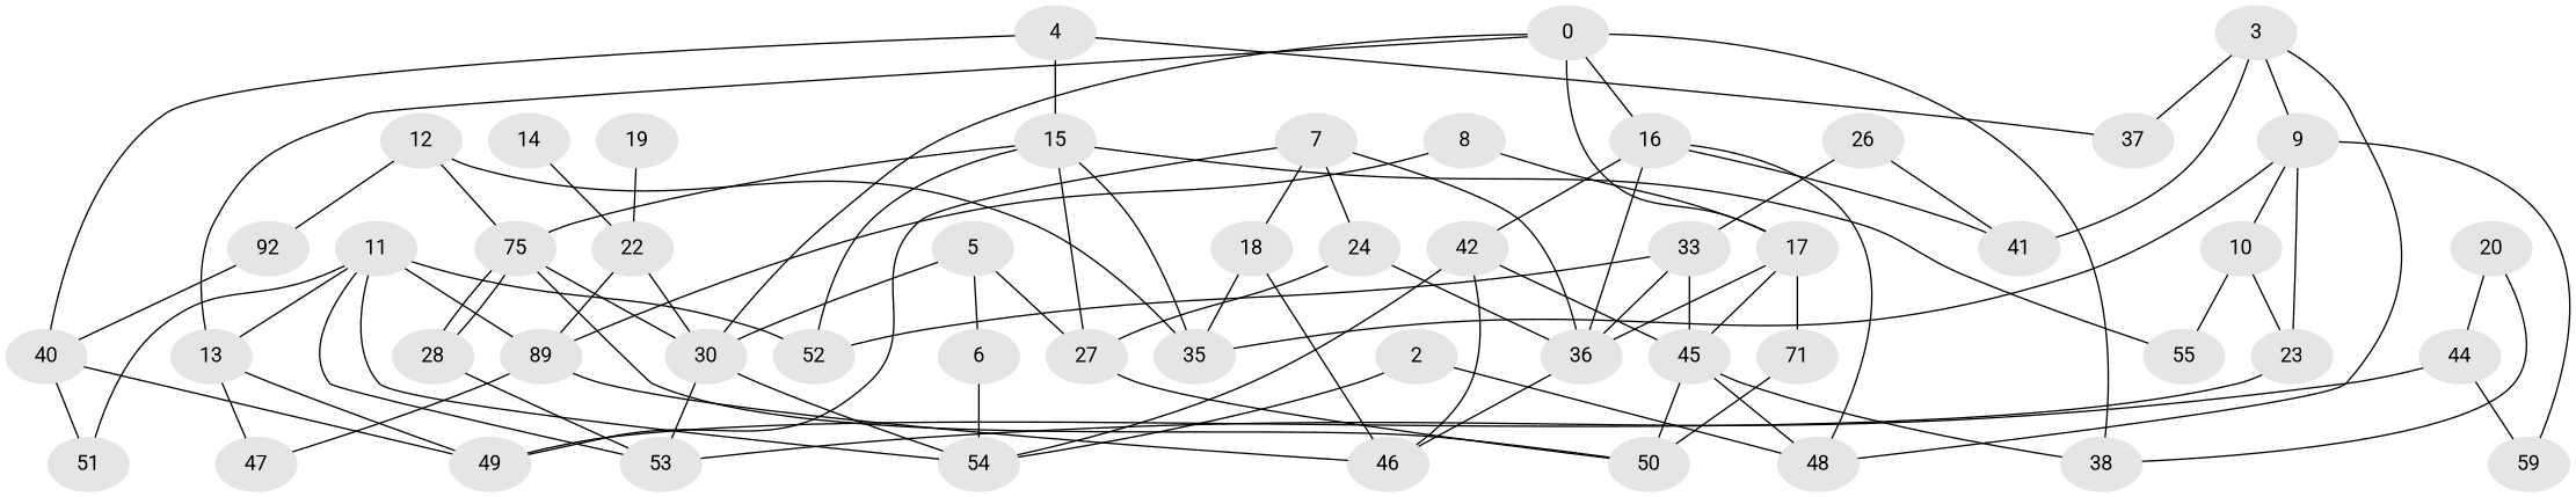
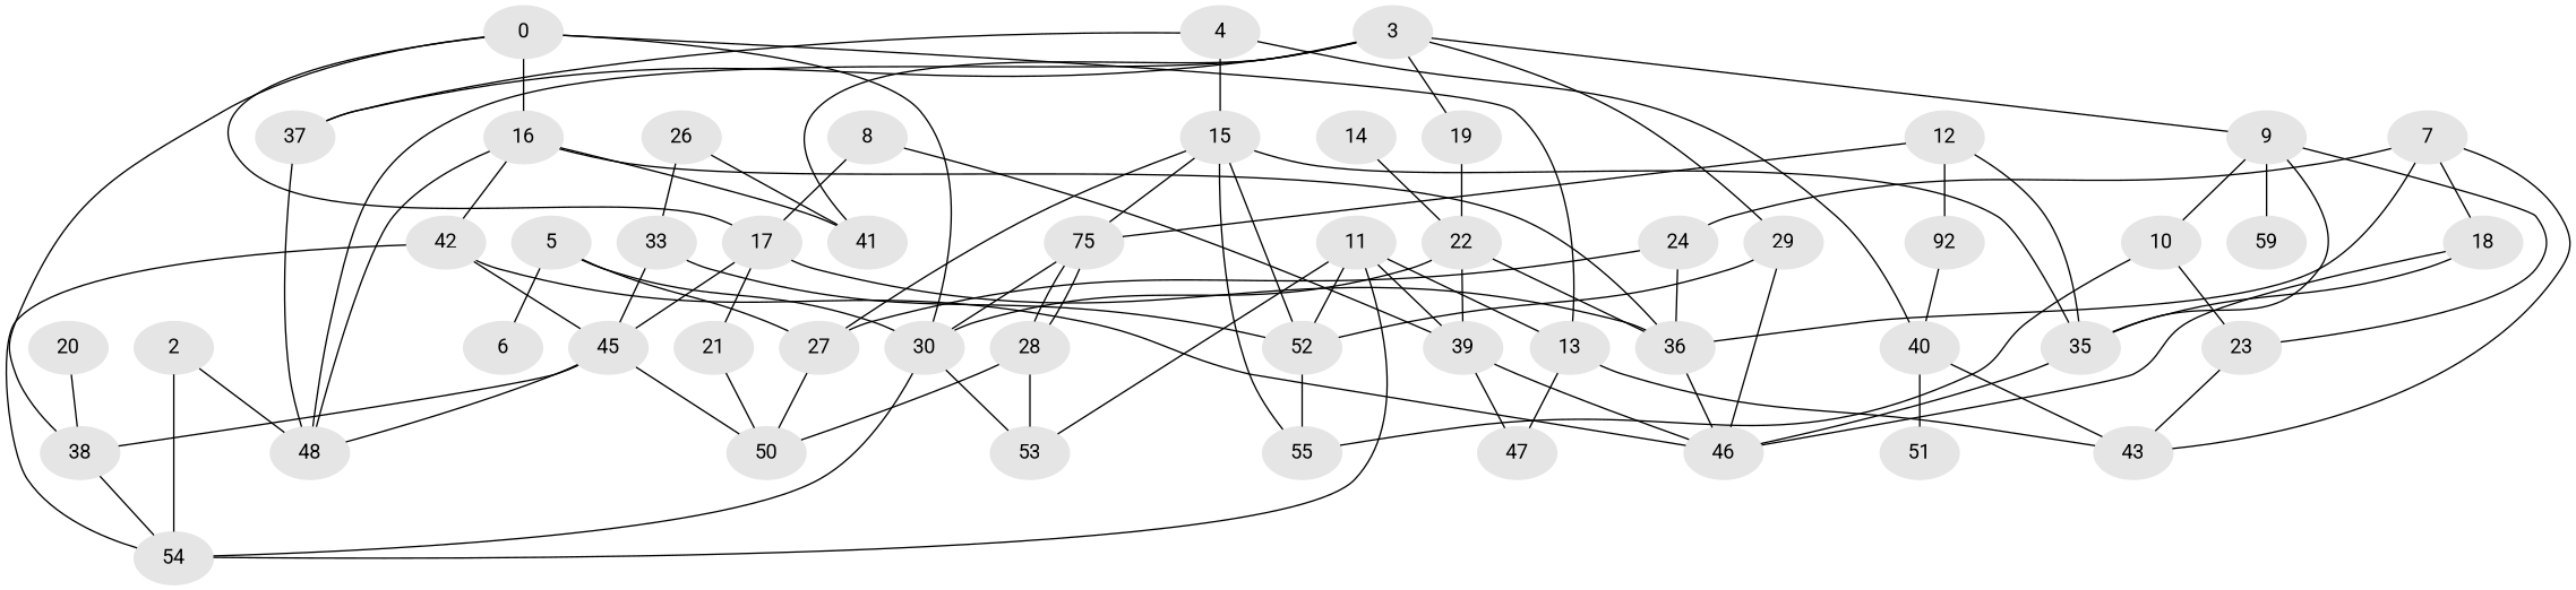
  graph {
    fontname=Roboto
    node [color=gray90 fontname=Roboto style=filled]
    edge [fontname=Roboto]
    n1 [label=0]
    13
    16
    17
    30
    38
-   43 [label=49]
+   43
    47
    48
    41
    36
    42
-   21 [label=71]
+   21
    45
    54
    53
    2
    11
-   39 [label=89]
+   39
    51
    52
    3
    9
    19
+   29
    37
    10
    23
    35
    n30 [label=59]
    22
    46
    4
    15
    40
    27
    55
    n38 [label=75]
    5
    6
    50
    28
    7
    18
    24
    8
    12
    n48 [label=92]
    33
    14
    20
-   44
    26
    n1 -- 13
    n1 -- 16
    n1 -- 17
    n1 -- 30
    n1 -- 38
    13 -- 43
    13 -- 47
    16 -- 48
    16 -- 41
    16 -- 36
    16 -- 42
    17 -- 36
    17 -- 21
    17 -- 45
    30 -- 54
    30 -- 53
-   6 -- 54
+   38 -- 54
    36 -- 46
    42 -- 45
    42 -- 54
    42 -- 46
    21 -- 50
    45 -- 38
    45 -- 48
    45 -- 50
    2 -- 48
    2 -- 54
    11 -- 13
    11 -- 54
    11 -- 53
    11 -- 39
-   11 -- 51
    11 -- 52
    39 -- 47
    39 -- 46
+   52 -- 55
    3 -- 48
    3 -- 41
    3 -- 9
+   3 -- 19
+   3 -- 29
    3 -- 37
    9 -- 10
    9 -- 23
    9 -- 35
    9 -- n30
    19 -- 22
+   29 -- 52
+   29 -- 46
+   37 -- 48
    10 -- 23
    10 -- 55
    23 -- 43
+   35 -- 46
    22 -- 30
    22 -- 39
    4 -- 37
    4 -- 15
    4 -- 40
    15 -- 52
    15 -- 35
    15 -- 27
    15 -- 55
    15 -- n38
    40 -- 43
    40 -- 51
    27 -- 50
    n38 -- 30
-   n38 -- 50
+   28 -- 50
    n38 -- 28
    n38 -- 28
    5 -- 30
    5 -- 27
    5 -- 6
    28 -- 53
    7 -- 43
    7 -- 36
    7 -- 18
    7 -- 24
    18 -- 35
    18 -- 46
    24 -- 36
    24 -- 27
    8 -- 17
    8 -- 39
    12 -- 35
    12 -- n38
    12 -- n48
    n48 -- 40
-   33 -- 36
+   22 -- 36
    33 -- 45
    33 -- 52
    14 -- 22
    20 -- 38
-   20 -- 44
-   44 -- 53
-   44 -- n30
    26 -- 41
    26 -- 33
  }
